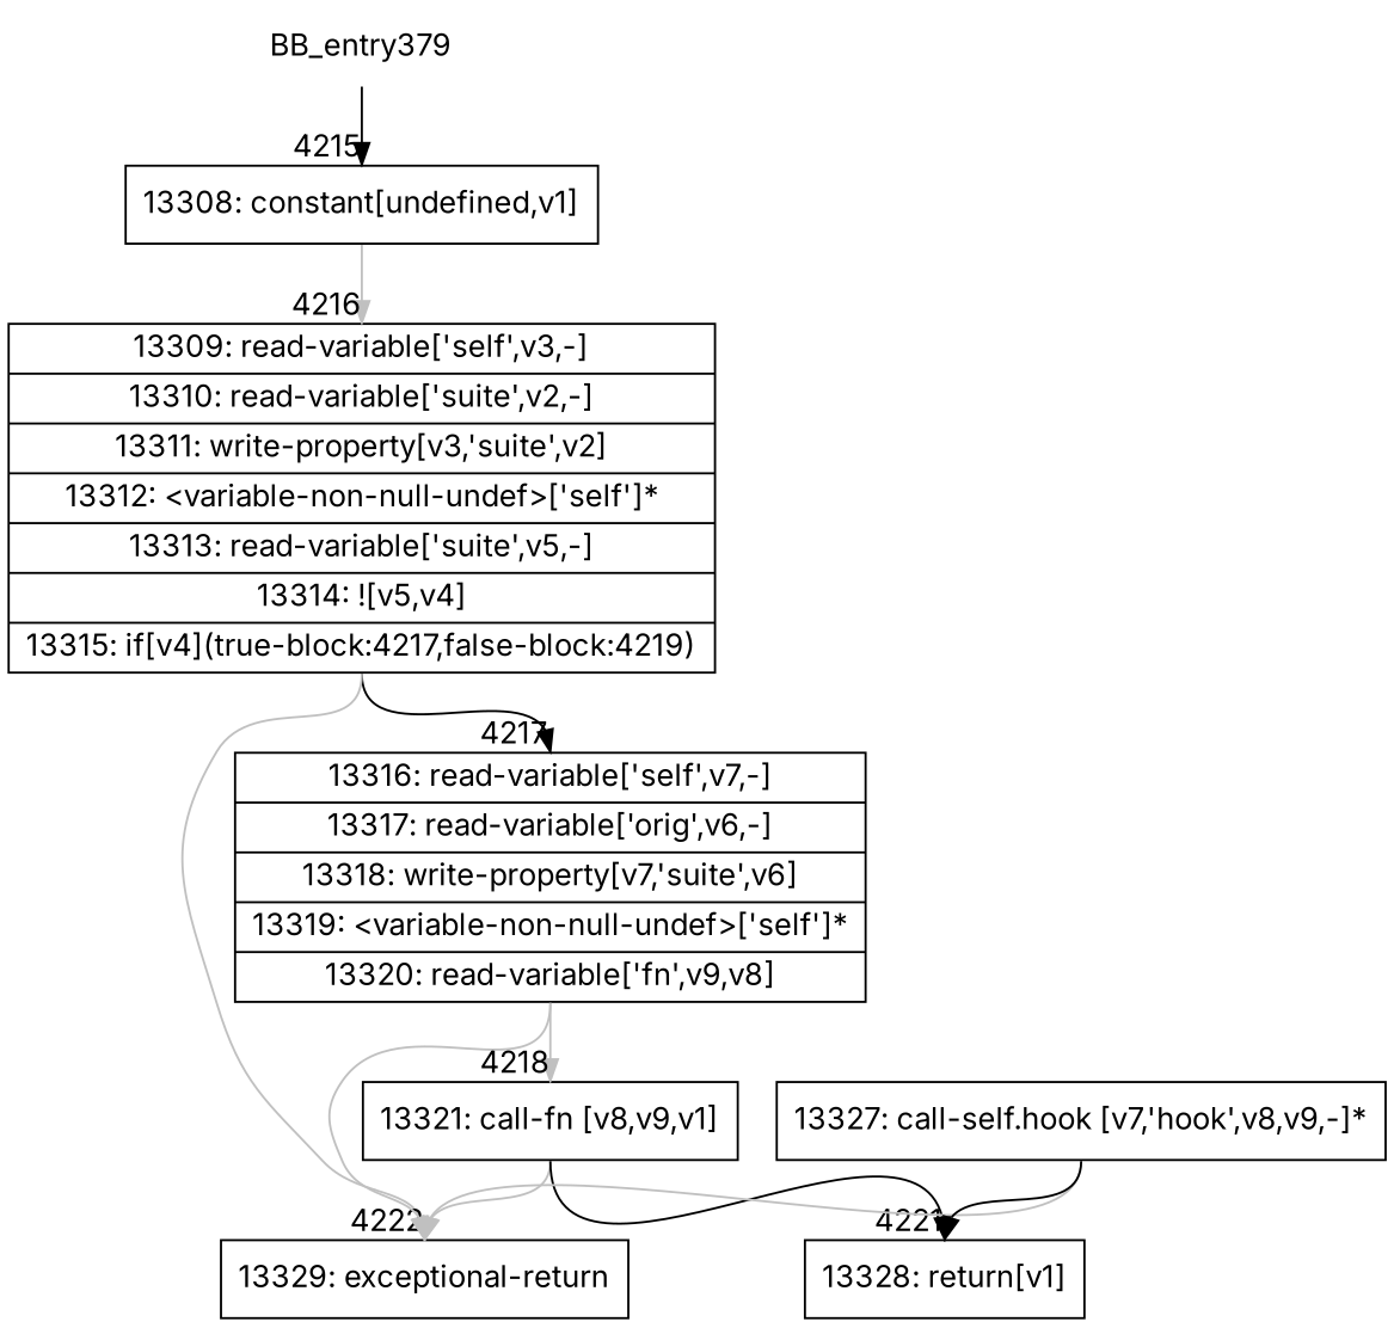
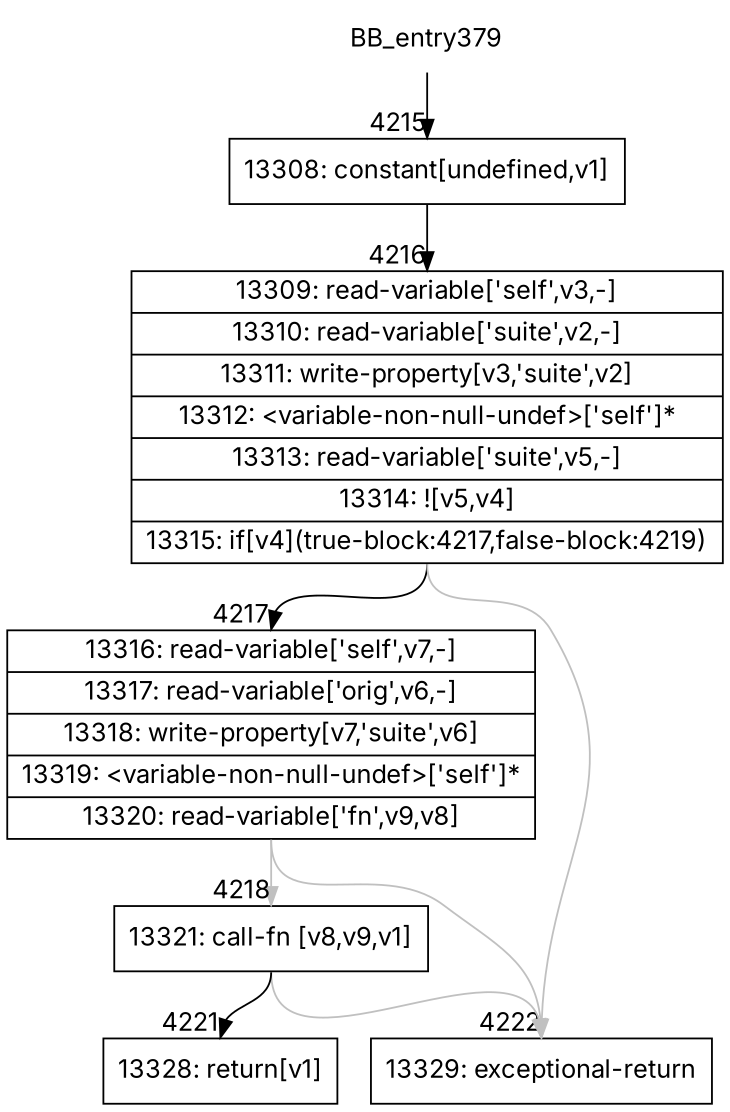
  digraph {
    fontname=Inter
    rankdir=TD
    node [fontname=Inter shape=record]
    edge [fontname=Inter headport=n tailport=s]
    BB_entry379 [shape=none]
    n2 [label="{13308: constant[undefined,v1]}"]
    n3 [label="{13309: read-variable['self',v3,-]|13310: read-variable['suite',v2,-]|13311: write-property[v3,'suite',v2]|13312: \<variable-non-null-undef\>['self']*|13313: read-variable['suite',v5,-]|13314: ![v5,v4]|13315: if[v4](true-block:4217,false-block:4219)}"]
    n4 [label="{13316: read-variable['self',v7,-]|13317: read-variable['orig',v6,-]|13318: write-property[v7,'suite',v6]|13319: \<variable-non-null-undef\>['self']*|13320: read-variable['fn',v9,v8]}"]
    n5 [label="{13329: exceptional-return}"]
    n6 [label="{13321: call-fn [v8,v9,v1]}"]
    n7 [label="{13328: return[v1]}"]
-   n8 [label="{13327: call-self.hook [v7,'hook',v8,v9,-]*}"]
    BB_entry379 -> n2 [headlabel="    4215"]
-   n2 -> n3 [headlabel="      4216" color=gray]
+   n2 -> n3 [headlabel="      4216"]
    n3 -> n4 [headlabel="      4217"]
    n3 -> n5 [color=gray headlabel="      4222"]
    n4 -> n5 [color=gray]
    n4 -> n6 [color=gray headlabel="      4218"]
    n6 -> n5 [color=gray]
    n6 -> n7 [headlabel="      4221"]
-   n8 -> n5 [color=gray]
-   n8 -> n7
  }
